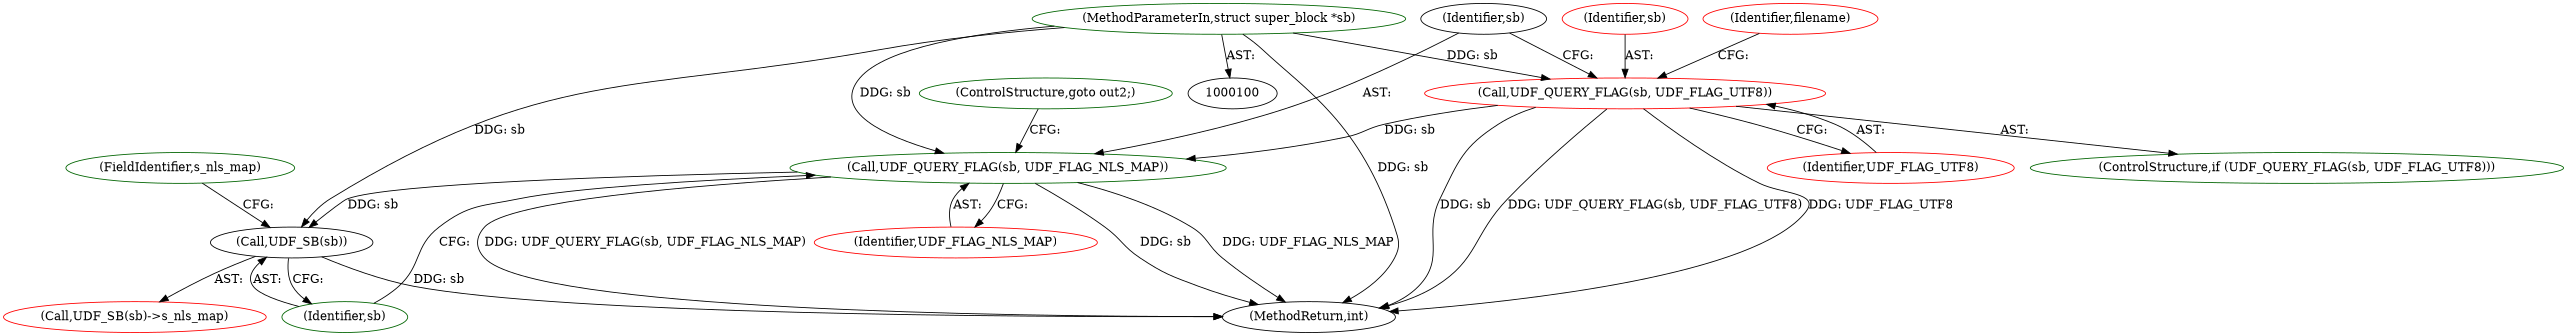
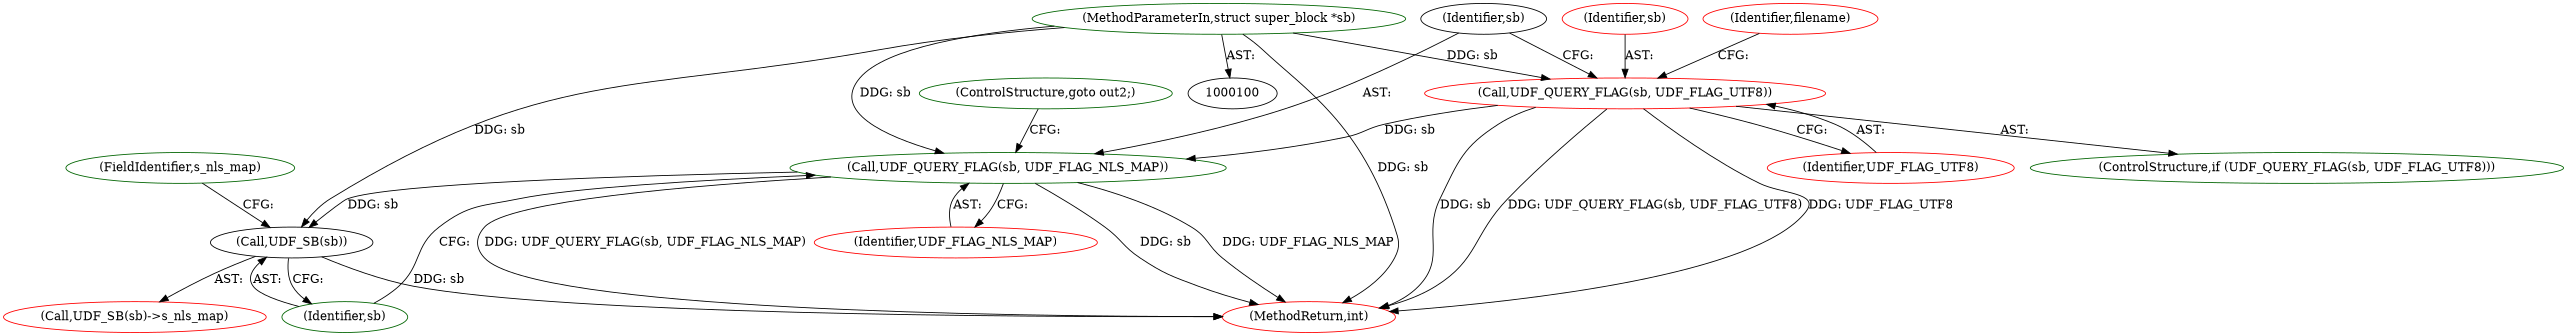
  digraph {
    node [color=red]
    n1 [color=darkgreen label="(MethodParameterIn,struct super_block *sb)"]
    n2 [label="(Call,UDF_QUERY_FLAG(sb, UDF_FLAG_UTF8))"]
    n3 [color=darkgreen label="(Call,UDF_QUERY_FLAG(sb, UDF_FLAG_NLS_MAP))"]
    n4 [color=black label="(Call,UDF_SB(sb))"]
-   n5 [color=black label="(MethodReturn,int)"]
+   n5 [label="(MethodReturn,int)"]
    1000100 [color=black]
    n7 [label="(Identifier,UDF_FLAG_UTF8)"]
    n8 [color=darkgreen label="(ControlStructure,if (UDF_QUERY_FLAG(sb, UDF_FLAG_UTF8)))"]
    n9 [label="(Identifier,UDF_FLAG_NLS_MAP)"]
    n10 [color=darkgreen label="(Identifier,sb)"]
    n11 [label="(Call,UDF_SB(sb)->s_nls_map)"]
    n12 [color=black label="(Identifier,sb)"]
    n13 [color=darkgreen label="(ControlStructure,goto out2;)"]
    n14 [color=darkgreen label="(FieldIdentifier,s_nls_map)"]
    n15 [label="(Identifier,sb)"]
    n16 [label="(Identifier,filename)"]
    n1 -> n2 [label="DDG: sb"]
    n1 -> n3 [label="DDG: sb"]
    n1 -> n4 [label="DDG: sb"]
    n1 -> n5 [label="DDG: sb"]
    n1 -> 1000100 [label="AST: "]
    n2 -> n3 [label="DDG: sb"]
    n2 -> n5 [label="DDG: UDF_FLAG_UTF8"]
    n2 -> n5 [label="DDG: sb"]
    n2 -> n5 [label="DDG: UDF_QUERY_FLAG(sb, UDF_FLAG_UTF8)"]
    n2 -> n7 [label="CFG: "]
    n2 -> n8 [label="AST: "]
    n3 -> n4 [label="DDG: sb"]
    n3 -> n5 [label="DDG: sb"]
    n3 -> n5 [label="DDG: UDF_FLAG_NLS_MAP"]
    n3 -> n5 [label="DDG: UDF_QUERY_FLAG(sb, UDF_FLAG_NLS_MAP)"]
    n3 -> n9 [label="CFG: "]
    n4 -> n5 [label="DDG: sb"]
    n4 -> n10 [label="CFG: "]
    n4 -> n11 [label="AST: "]
    n7 -> n2 [label="AST: "]
    n9 -> n3 [label="AST: "]
    n10 -> n3 [label="CFG: "]
    n10 -> n4 [label="AST: "]
    n12 -> n2 [label="CFG: "]
    n12 -> n3 [label="AST: "]
    n13 -> n3 [label="CFG: "]
    n14 -> n4 [label="CFG: "]
    n15 -> n2 [label="AST: "]
    n16 -> n2 [label="CFG: "]
  }
